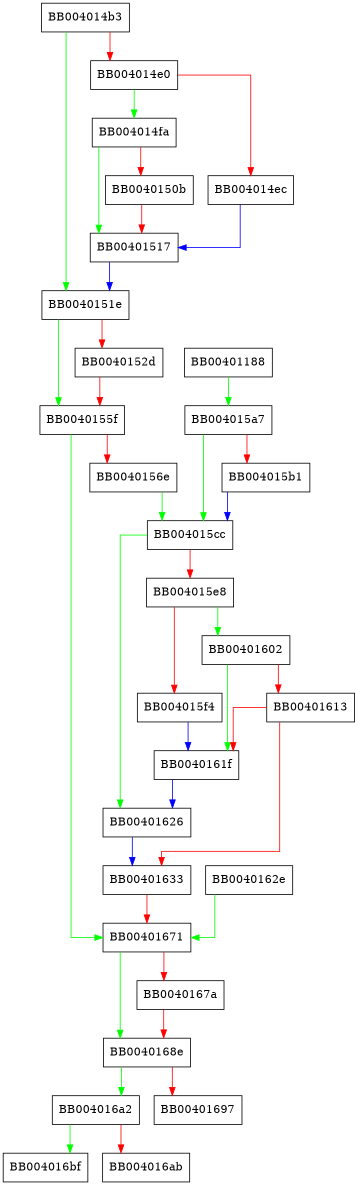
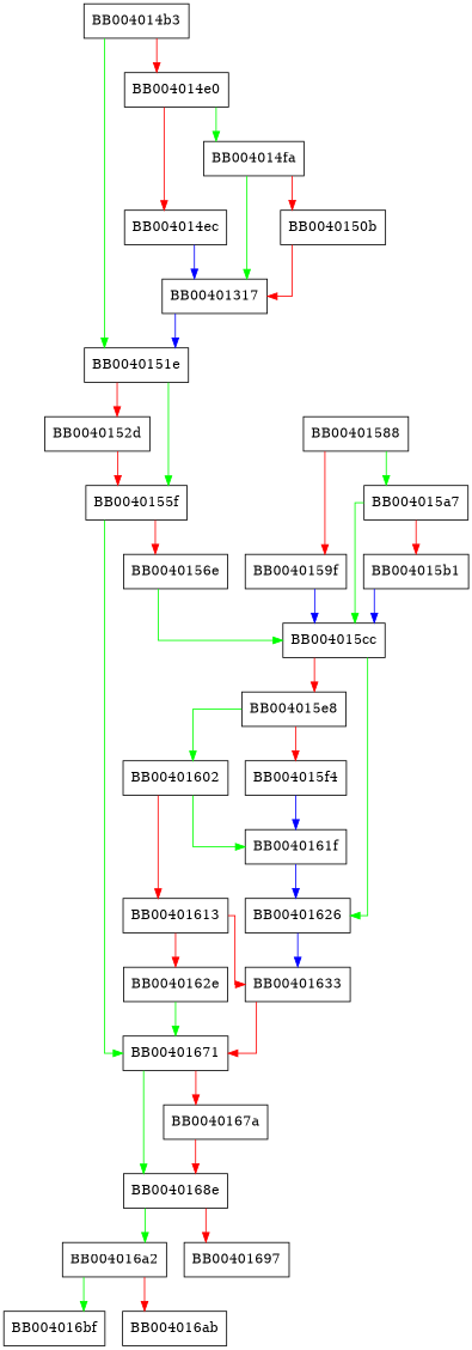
  digraph {
    splines=ortho
    node [shape=box]
    edge [color=red]
    BB004014b3
    BB0040151e
    BB004014e0
    BB0040155f
    BB0040152d
    BB004014fa
    BB004014ec
    BB0040156e
    BB00401671
-   BB00401517
+   BB00401517 [label=BB00401317]
    BB0040150b
    BB0040162e
    BB004015cc
    BB00401633
    BB0040168e
    BB0040167a
    BB00401626
    BB004015e8
-   BB00401588 [label=BB00401188]
+   BB00401588
    BB004015a7
+   BB0040159f
    BB00401602
    BB004015f4
    BB004015b1
    BB0040161f
    BB00401613
    BB004016a2
    BB00401697
    BB004016bf
    BB004016ab
    BB004014b3 -> BB0040151e [color=green]
    BB004014b3 -> BB004014e0
    BB0040151e -> BB0040155f [color=green]
    BB0040151e -> BB0040152d
    BB004014e0 -> BB004014fa [color=green]
    BB004014e0 -> BB004014ec
    BB0040155f -> BB0040156e
    BB0040155f -> BB00401671 [color=green]
    BB0040152d -> BB0040155f
    BB004014fa -> BB00401517 [color=green]
    BB004014fa -> BB0040150b
    BB004014ec -> BB00401517 [color=blue]
    BB0040156e -> BB004015cc [color=green]
    BB00401671 -> BB0040168e [color=green]
    BB00401671 -> BB0040167a
    BB00401517 -> BB0040151e [color=blue]
    BB0040150b -> BB00401517
    BB0040162e -> BB00401671 [color=green]
    BB004015cc -> BB00401626 [color=green]
    BB004015cc -> BB004015e8
    BB00401633 -> BB00401671
    BB0040168e -> BB004016a2 [color=green]
    BB0040168e -> BB00401697
    BB0040167a -> BB0040168e
    BB00401626 -> BB00401633 [color=blue]
    BB004015e8 -> BB00401602 [color=green]
    BB004015e8 -> BB004015f4
    BB00401588 -> BB004015a7 [color=green]
+   BB00401588 -> BB0040159f
    BB004015a7 -> BB004015cc [color=green]
    BB004015a7 -> BB004015b1
+   BB0040159f -> BB004015cc [color=blue]
    BB00401602 -> BB0040161f [color=green]
    BB00401602 -> BB00401613
    BB004015f4 -> BB0040161f [color=blue]
    BB004015b1 -> BB004015cc [color=blue]
    BB0040161f -> BB00401626 [color=blue]
    BB00401613 -> BB00401633
-   BB00401613 -> BB0040161f
+   BB00401613 -> BB0040162e
    BB004016a2 -> BB004016bf [color=green]
    BB004016a2 -> BB004016ab
  }
